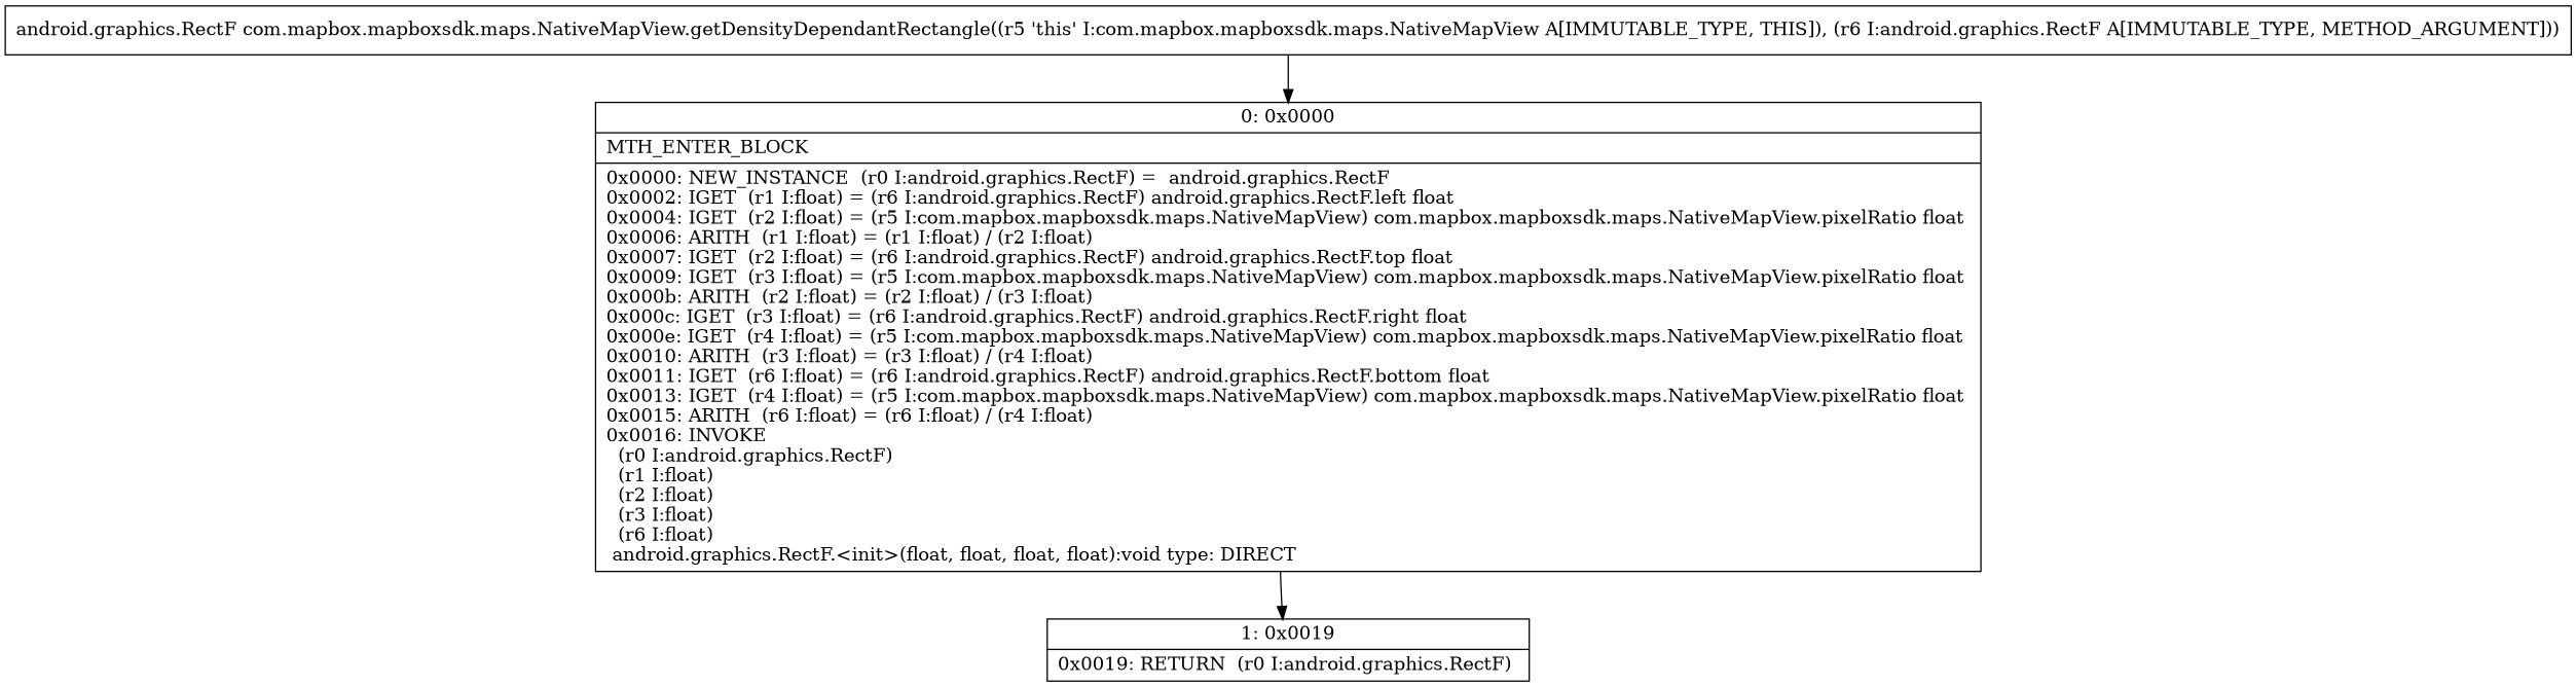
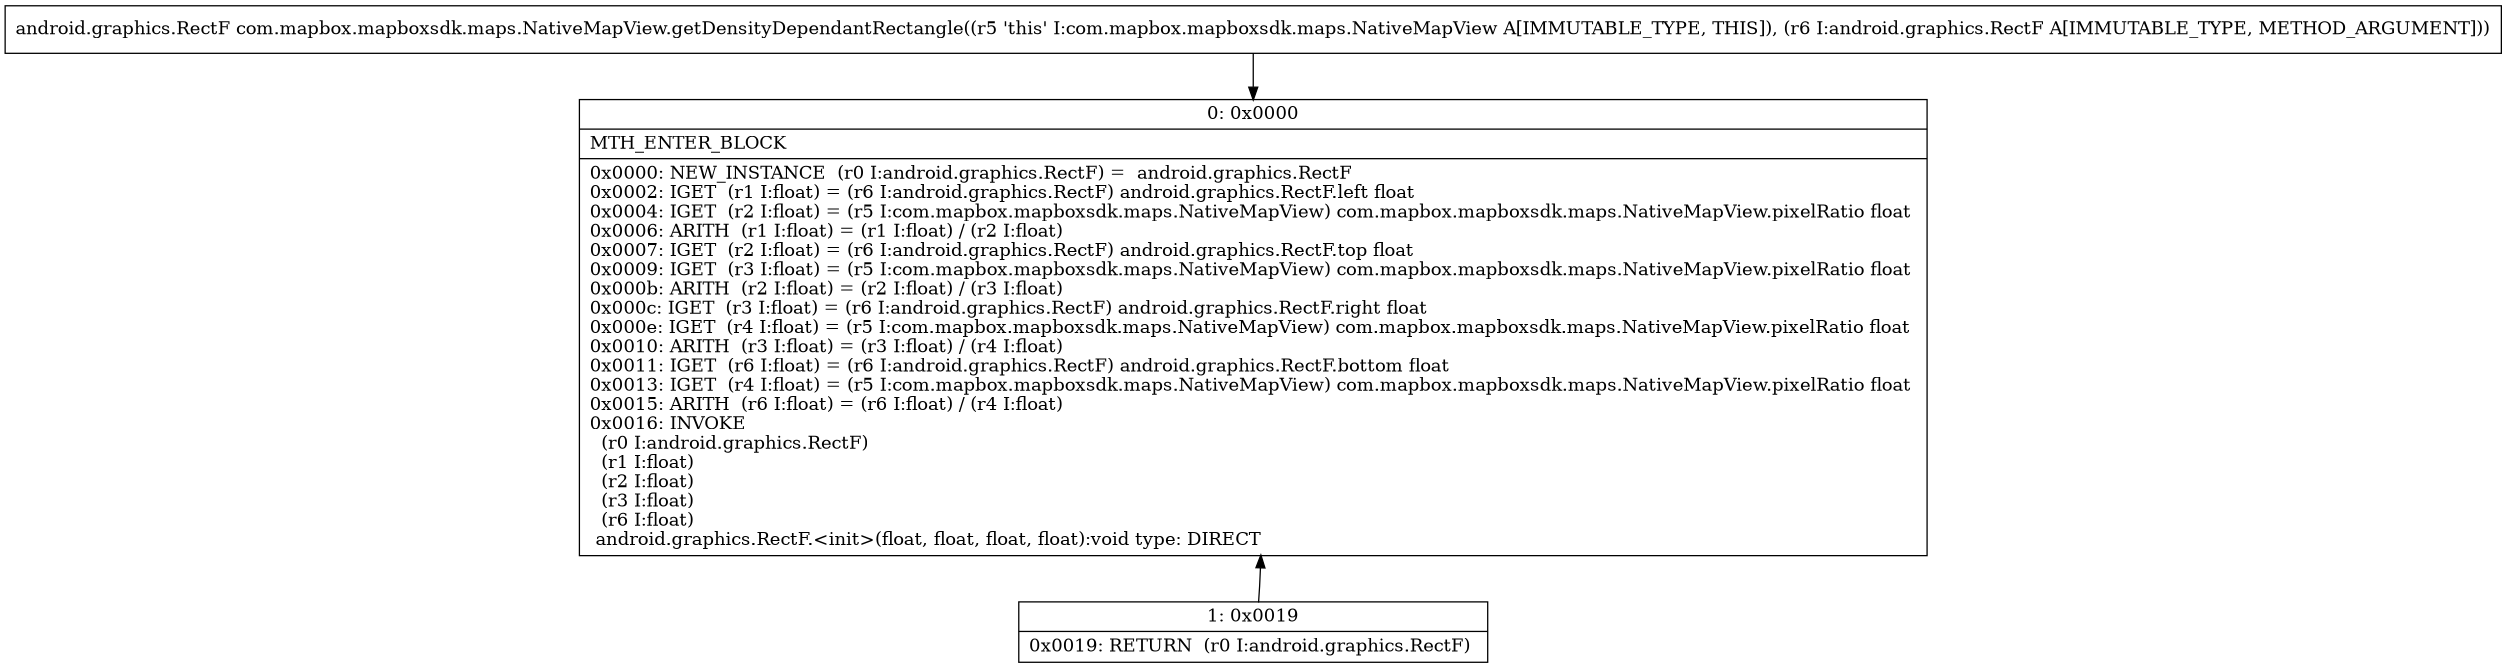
  digraph {
    node [shape=record]
    n1 [label="{0\:\ 0x0000|MTH_ENTER_BLOCK\l|0x0000: NEW_INSTANCE  (r0 I:android.graphics.RectF) =  android.graphics.RectF \l0x0002: IGET  (r1 I:float) = (r6 I:android.graphics.RectF) android.graphics.RectF.left float \l0x0004: IGET  (r2 I:float) = (r5 I:com.mapbox.mapboxsdk.maps.NativeMapView) com.mapbox.mapboxsdk.maps.NativeMapView.pixelRatio float \l0x0006: ARITH  (r1 I:float) = (r1 I:float) \/ (r2 I:float) \l0x0007: IGET  (r2 I:float) = (r6 I:android.graphics.RectF) android.graphics.RectF.top float \l0x0009: IGET  (r3 I:float) = (r5 I:com.mapbox.mapboxsdk.maps.NativeMapView) com.mapbox.mapboxsdk.maps.NativeMapView.pixelRatio float \l0x000b: ARITH  (r2 I:float) = (r2 I:float) \/ (r3 I:float) \l0x000c: IGET  (r3 I:float) = (r6 I:android.graphics.RectF) android.graphics.RectF.right float \l0x000e: IGET  (r4 I:float) = (r5 I:com.mapbox.mapboxsdk.maps.NativeMapView) com.mapbox.mapboxsdk.maps.NativeMapView.pixelRatio float \l0x0010: ARITH  (r3 I:float) = (r3 I:float) \/ (r4 I:float) \l0x0011: IGET  (r6 I:float) = (r6 I:android.graphics.RectF) android.graphics.RectF.bottom float \l0x0013: IGET  (r4 I:float) = (r5 I:com.mapbox.mapboxsdk.maps.NativeMapView) com.mapbox.mapboxsdk.maps.NativeMapView.pixelRatio float \l0x0015: ARITH  (r6 I:float) = (r6 I:float) \/ (r4 I:float) \l0x0016: INVOKE  \l  (r0 I:android.graphics.RectF)\l  (r1 I:float)\l  (r2 I:float)\l  (r3 I:float)\l  (r6 I:float)\l android.graphics.RectF.\<init\>(float, float, float, float):void type: DIRECT \l}"]
    n2 [label="{1\:\ 0x0019|0x0019: RETURN  (r0 I:android.graphics.RectF) \l}"]
    n3 [label="{android.graphics.RectF com.mapbox.mapboxsdk.maps.NativeMapView.getDensityDependantRectangle((r5 'this' I:com.mapbox.mapboxsdk.maps.NativeMapView A[IMMUTABLE_TYPE, THIS]), (r6 I:android.graphics.RectF A[IMMUTABLE_TYPE, METHOD_ARGUMENT])) }"]
-   n1 -> n2
+   n2 -> n1
    n3 -> n1
  }
